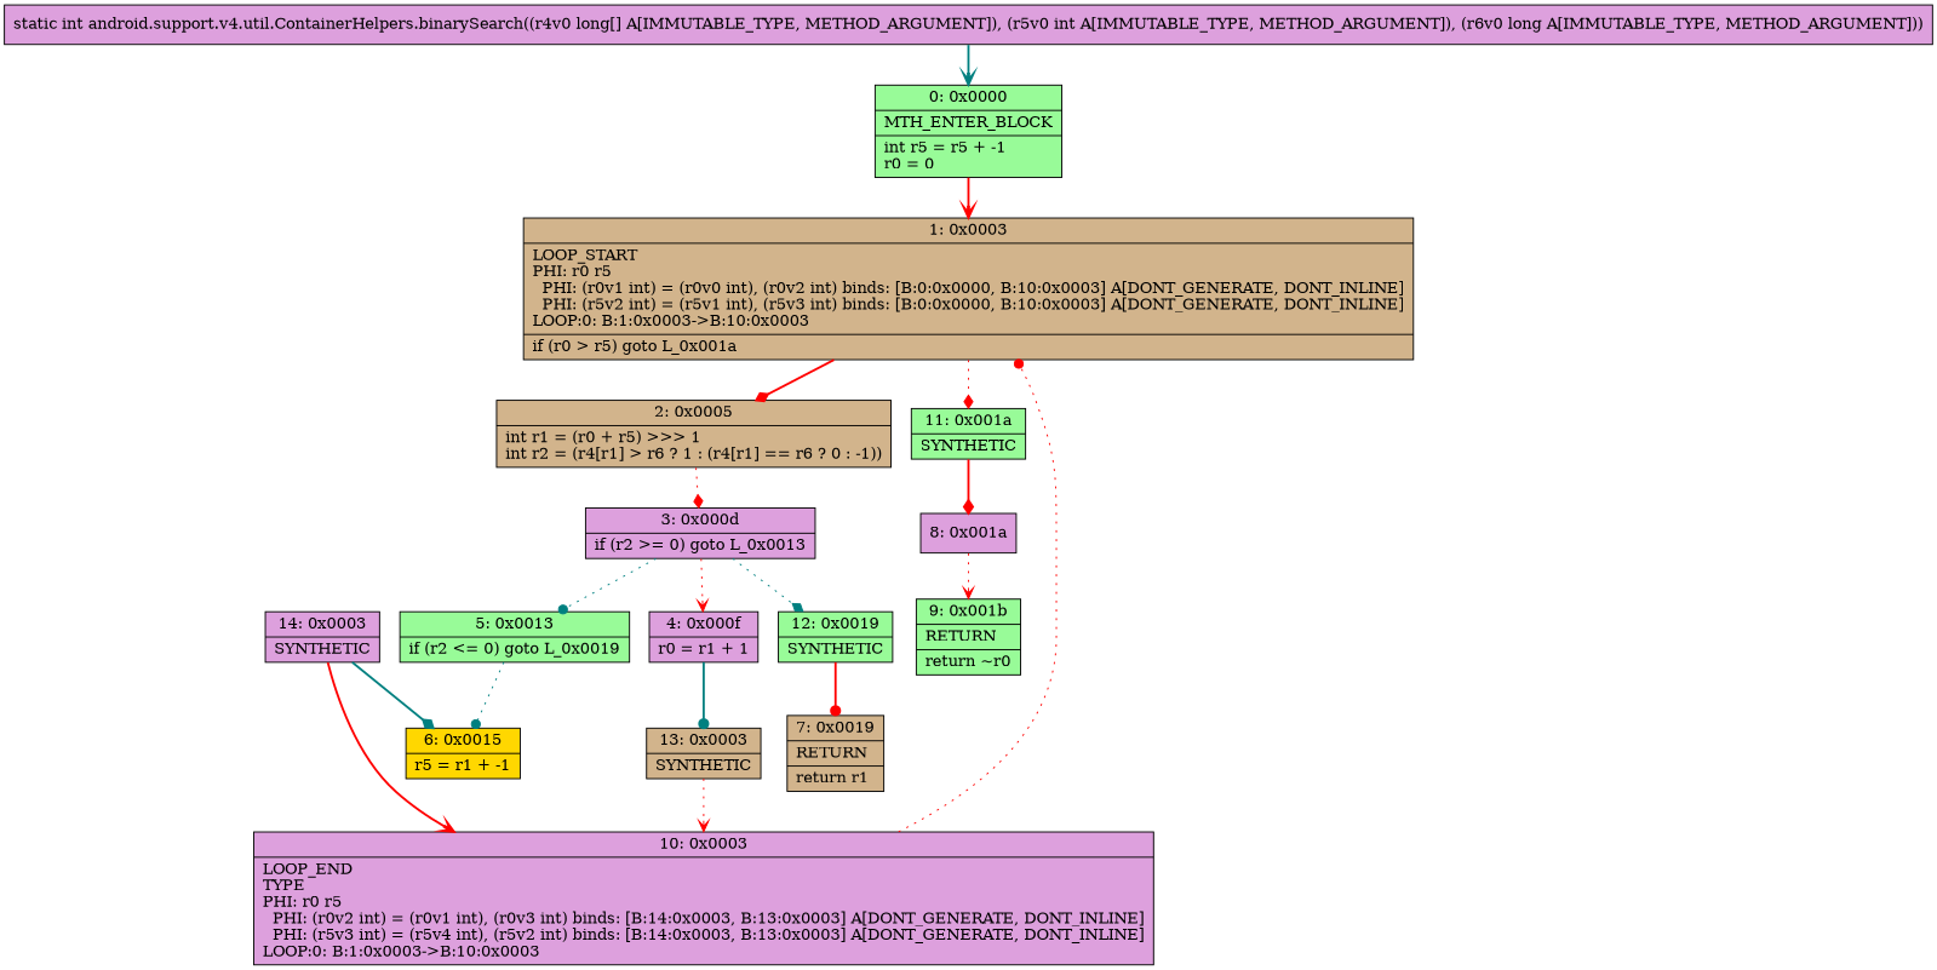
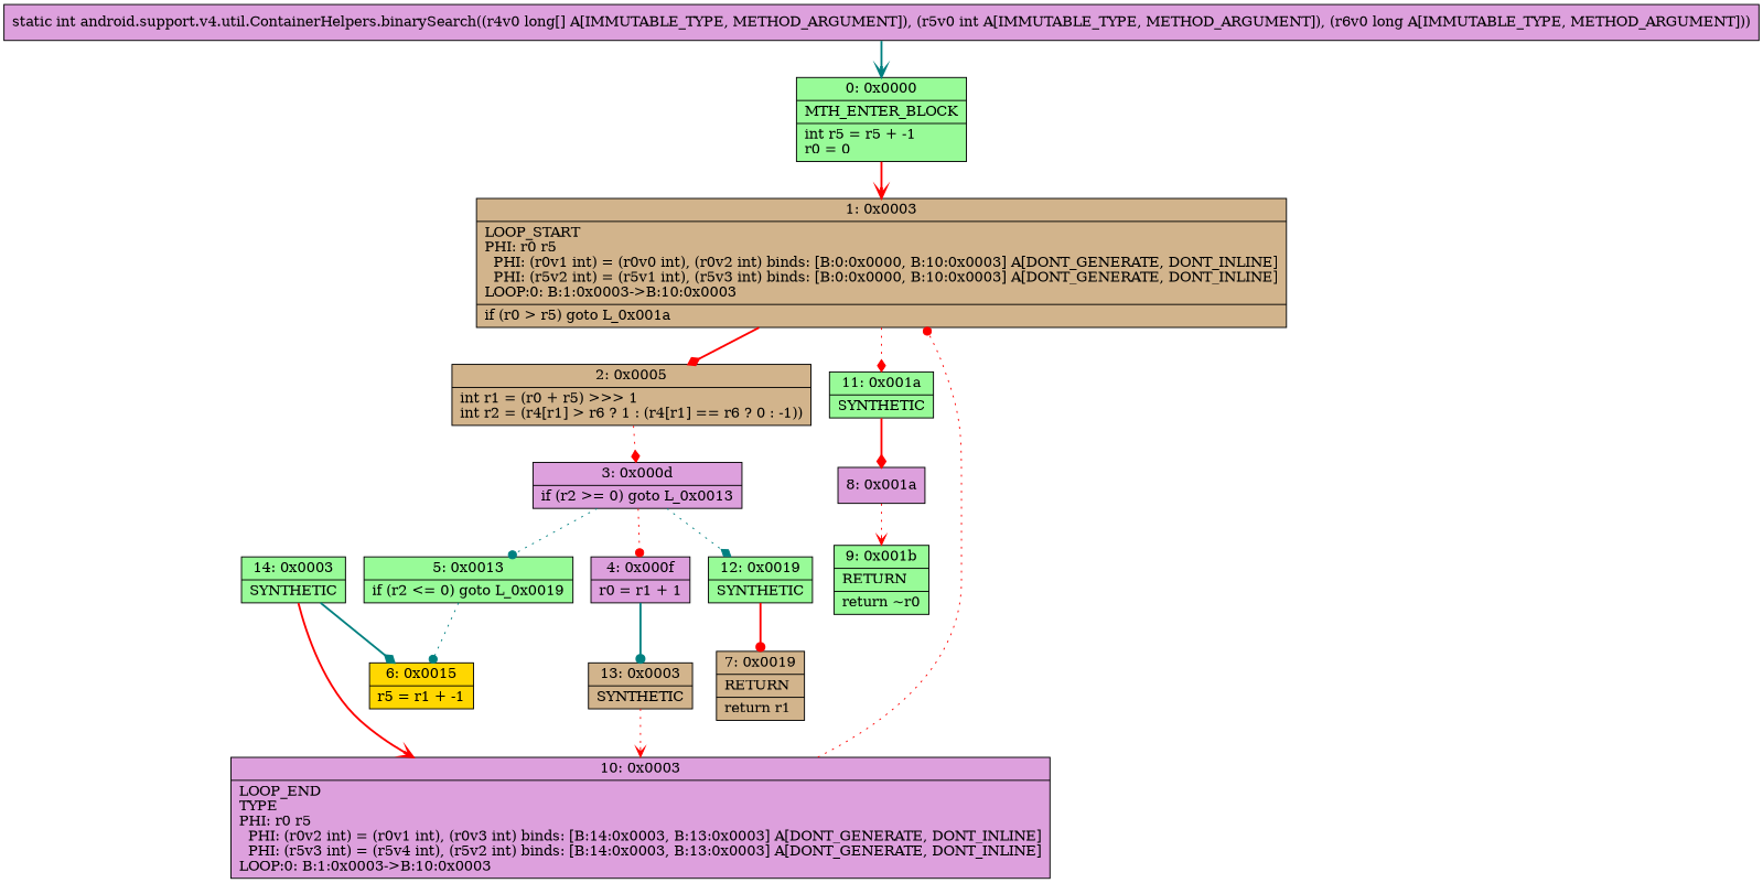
  digraph {
    node [fillcolor=palegreen shape=record style=filled]
    edge [arrowhead=vee color=red style=dotted]
    n1 [label="{0\:\ 0x0000|MTH_ENTER_BLOCK\l|int r5 = r5 + \-1\lr0 = 0\l}"]
    n2 [fillcolor=tan label="{1\:\ 0x0003|LOOP_START\lPHI: r0 r5 \l  PHI: (r0v1 int) = (r0v0 int), (r0v2 int) binds: [B:0:0x0000, B:10:0x0003] A[DONT_GENERATE, DONT_INLINE]\l  PHI: (r5v2 int) = (r5v1 int), (r5v3 int) binds: [B:0:0x0000, B:10:0x0003] A[DONT_GENERATE, DONT_INLINE]\lLOOP:0: B:1:0x0003\-\>B:10:0x0003\l|if (r0 \> r5) goto L_0x001a\l}"]
    n3 [fillcolor=tan label="{2\:\ 0x0005|int r1 = (r0 + r5) \>\>\> 1\lint r2 = (r4[r1] \> r6 ? 1 : (r4[r1] == r6 ? 0 : \-1))\l}"]
    n4 [label="{11\:\ 0x001a|SYNTHETIC\l}"]
    n5 [fillcolor=plum label="{3\:\ 0x000d|if (r2 \>= 0) goto L_0x0013\l}"]
    n6 [fillcolor=plum label="{8\:\ 0x001a}"]
    n7 [fillcolor=plum label="{4\:\ 0x000f|r0 = r1 + 1\l}"]
    n8 [label="{5\:\ 0x0013|if (r2 \<= 0) goto L_0x0019\l}"]
    n9 [label="{12\:\ 0x0019|SYNTHETIC\l}"]
    n10 [fillcolor=tan label="{13\:\ 0x0003|SYNTHETIC\l}"]
    n11 [fillcolor=gold label="{6\:\ 0x0015|r5 = r1 + \-1\l}"]
    n12 [fillcolor=plum label="{10\:\ 0x0003|LOOP_END\lTYPE\lPHI: r0 r5 \l  PHI: (r0v2 int) = (r0v1 int), (r0v3 int) binds: [B:14:0x0003, B:13:0x0003] A[DONT_GENERATE, DONT_INLINE]\l  PHI: (r5v3 int) = (r5v4 int), (r5v2 int) binds: [B:14:0x0003, B:13:0x0003] A[DONT_GENERATE, DONT_INLINE]\lLOOP:0: B:1:0x0003\-\>B:10:0x0003\l}"]
    n13 [fillcolor=tan label="{7\:\ 0x0019|RETURN\l|return r1\l}"]
-   n14 [fillcolor=plum label="{14\:\ 0x0003|SYNTHETIC\l}"]
+   n14 [label="{14\:\ 0x0003|SYNTHETIC\l}"]
    n15 [label="{9\:\ 0x001b|RETURN\l|return ~r0\l}"]
    n16 [fillcolor=plum label="{static int android.support.v4.util.ContainerHelpers.binarySearch((r4v0 long[] A[IMMUTABLE_TYPE, METHOD_ARGUMENT]), (r5v0 int A[IMMUTABLE_TYPE, METHOD_ARGUMENT]), (r6v0 long A[IMMUTABLE_TYPE, METHOD_ARGUMENT])) }"]
    n1 -> n2 [style=bold]
    n2 -> n3 [arrowhead=diamond style=bold]
    n2 -> n4 [arrowhead=diamond]
    n3 -> n5 [arrowhead=diamond]
    n4 -> n6 [arrowhead=diamond style=bold]
-   n5 -> n7
+   n5 -> n7 [arrowhead=dot]
    n5 -> n8 [arrowhead=dot color=teal]
    n5 -> n9 [arrowhead=diamond color=teal]
    n6 -> n15
    n7 -> n10 [arrowhead=dot color=teal style=bold]
    n8 -> n11 [arrowhead=dot color=teal]
    n9 -> n13 [arrowhead=dot style=bold]
    n10 -> n12
    n12 -> n2 [arrowhead=dot]
    n14 -> n11 [arrowhead=diamond color=teal style=bold]
    n14 -> n12 [style=bold]
    n16 -> n1 [color=teal style=bold]
  }
